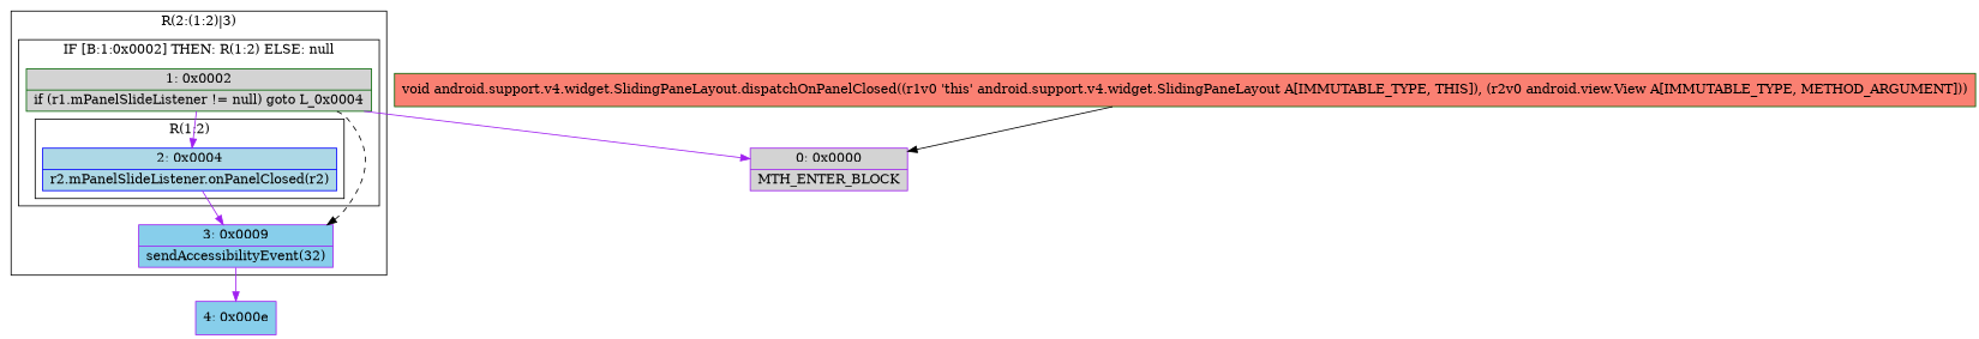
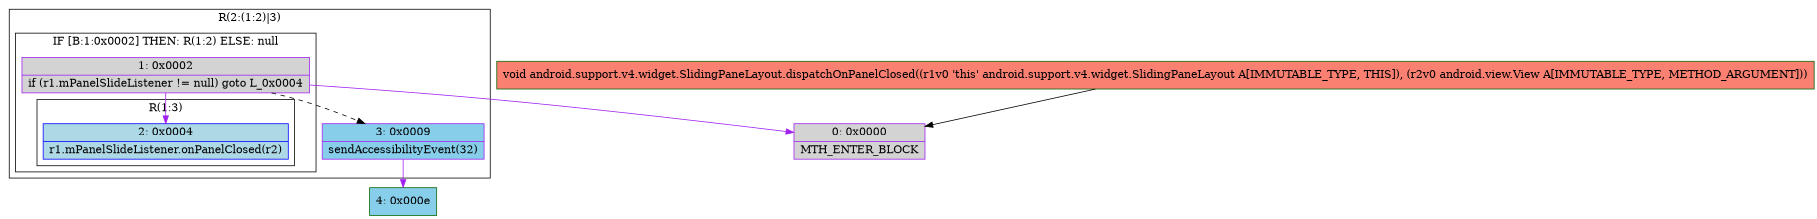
  digraph {
    node [color=purple fillcolor=lightgrey shape=record style=filled]
    edge [color=purple]
-   n1 [color=blue fillcolor=lightblue label="{2\:\ 0x0004|r2.mPanelSlideListener.onPanelClosed(r2)\l}"]
-   n2 [color=darkgreen label="{1\:\ 0x0002|if (r1.mPanelSlideListener != null) goto L_0x0004\l}"]
+   n1 [color=blue fillcolor=lightblue label="{2\:\ 0x0004|r1.mPanelSlideListener.onPanelClosed(r2)\l}"]
+   n2 [label="{1\:\ 0x0002|if (r1.mPanelSlideListener != null) goto L_0x0004\l}"]
    n3 [fillcolor=skyblue label="{3\:\ 0x0009|sendAccessibilityEvent(32)\l}"]
    n4 [label="{0\:\ 0x0000|MTH_ENTER_BLOCK\l}"]
-   n5 [fillcolor=skyblue label="{4\:\ 0x000e}"]
+   n5 [color=darkgreen fillcolor=skyblue label="{4\:\ 0x000e}"]
    n6 [color=darkgreen fillcolor=salmon label="{void android.support.v4.widget.SlidingPaneLayout.dispatchOnPanelClosed((r1v0 'this' android.support.v4.widget.SlidingPaneLayout A[IMMUTABLE_TYPE, THIS]), (r2v0 android.view.View A[IMMUTABLE_TYPE, METHOD_ARGUMENT])) }"]
    subgraph cluster_1 {
      label="R(2:(1:2)|3)"
      n3
      subgraph cluster_2 {
        label="IF [B:1:0x0002] THEN: R(1:2) ELSE: null"
        n2
        subgraph cluster_3 {
-         label="R(1:2)"
+         label="R(1:3)"
          n1
        }
      }
    }
-   n1 -> n3
    n2 -> n1
    n2 -> n3 [color=black style=dashed]
    n2 -> n4
    n3 -> n5
    n6 -> n4 [color=black]
  }
